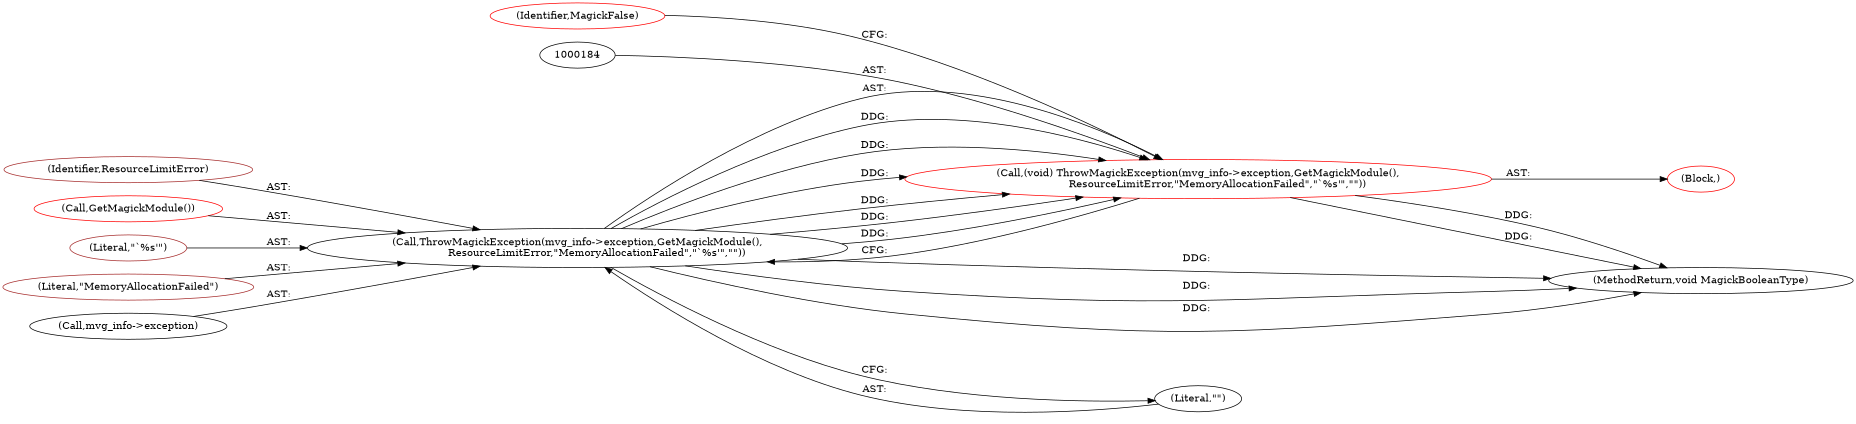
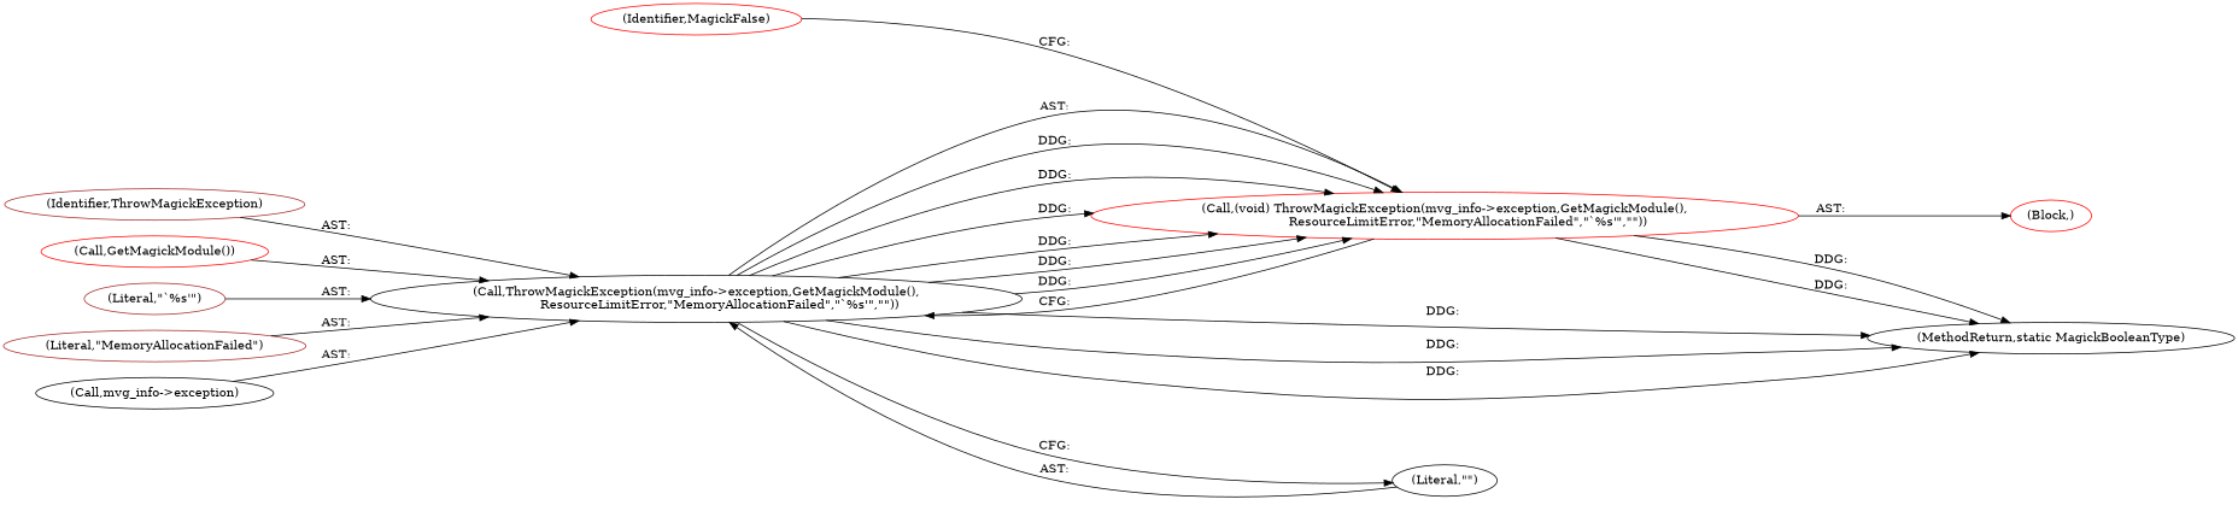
  digraph {
    rankdir=LR
    node [color=black]
    n1 [label="(Call,ThrowMagickException(mvg_info->exception,GetMagickModule(),\n            ResourceLimitError,\"MemoryAllocationFailed\",\"`%s'\",\"\"))"]
    n2 [color=red label="(Call,(void) ThrowMagickException(mvg_info->exception,GetMagickModule(),\n            ResourceLimitError,\"MemoryAllocationFailed\",\"`%s'\",\"\"))"]
-   n3 [label="(MethodReturn,void MagickBooleanType)"]
+   n3 [label="(MethodReturn,static MagickBooleanType)"]
    n4 [label="(Literal,\"\")"]
    n5 [color=red label="(Block,)"]
    n6 [color=red label="(Identifier,MagickFalse)"]
-   n7 [color=brown label="(Identifier,ResourceLimitError)"]
+   n7 [color=brown label="(Identifier,ThrowMagickException)"]
    n8 [color=red label="(Call,GetMagickModule())"]
    n9 [color=brown label="(Literal,\"`%s'\")"]
    n10 [color=brown label="(Literal,\"MemoryAllocationFailed\")"]
    n11 [label="(Call,mvg_info->exception)"]
-   1000184
    n1 -> n2 [label="AST: "]
    n1 -> n2 [label="DDG: "]
    n1 -> n2 [label="DDG: "]
    n1 -> n2 [label="DDG: "]
    n1 -> n2 [label="DDG: "]
    n1 -> n2 [label="DDG: "]
    n1 -> n2 [label="DDG: "]
    n1 -> n3 [label="DDG: "]
    n1 -> n3 [label="DDG: "]
    n1 -> n3 [label="DDG: "]
    n1 -> n4 [label="CFG: "]
    n2 -> n1 [label="CFG: "]
    n2 -> n3 [label="DDG: "]
    n2 -> n3 [label="DDG: "]
    n2 -> n5 [label="AST: "]
    n4 -> n1 [label="AST: "]
    n6 -> n2 [label="CFG: "]
    n7 -> n1 [label="AST: "]
    n8 -> n1 [label="AST: "]
    n9 -> n1 [label="AST: "]
    n10 -> n1 [label="AST: "]
    n11 -> n1 [label="AST: "]
-   1000184 -> n2 [label="AST: "]
  }
